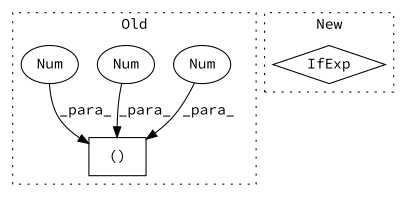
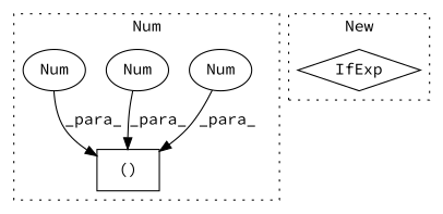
  digraph {
    fontname="Source Code Pro"
    node [a=76 l=1 shape=ellipse fontname="Source Code Pro"]
    edge [fontname="Source Code Pro"]
    n1 [a=54 l=26 label="()" s=18351 shape=box]
    n2 [label=Num s=18360]
    n3 [label=Num s=18357]
    n4 [l=2 label=Num s=18367]
    n5 [a=51 l="4,6" label=IfExp s="17515,17543" shape=diamond]
    subgraph cluster_1 {
-     label=Old
+     label=Num
      style=dotted
      n1
      n2
      n3
      n4
    }
    subgraph cluster_2 {
      label=New
      style=dotted
      n5
    }
    n2 -> n1 [label=_para_]
    n3 -> n1 [label=_para_]
    n4 -> n1 [label=_para_]
  }
